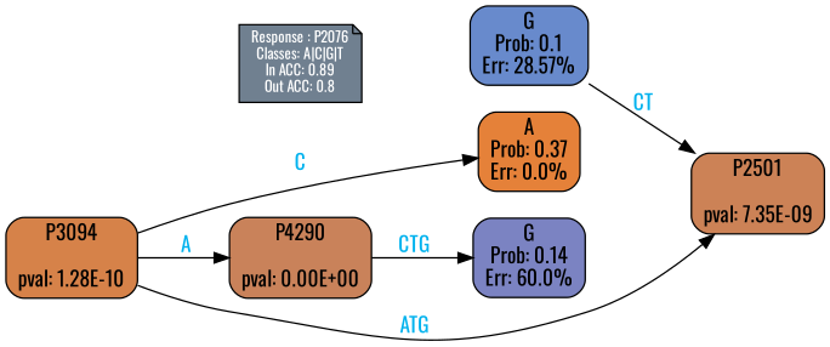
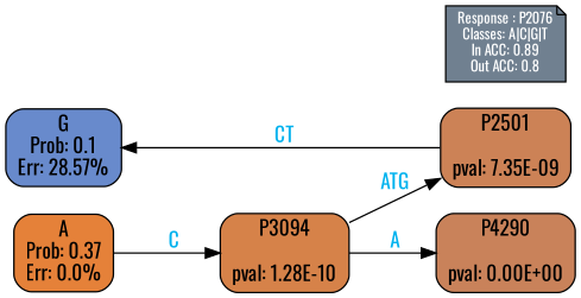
  digraph {
    fontname=Oswald
    rankdir=LR
    ranksep=equally
    splines=polylines
    node [color=black fontname=Oswald shape=box style="filled, rounded"]
    edge [fontcolor=deepskyblue2 fontname=Oswald]
    n1 [fillcolor="#688acc" label="G\nProb: 0.1\nErr: 28.57%"]
    n2 [fillcolor="#e58139" label="A\nProb: 0.37\nErr: 0.0%"]
-   n3 [fillcolor="#7b83c2" label="G\nProb: 0.14\nErr: 60.0%"]
    n4 [align=left fillcolor=slategray fontcolor=white fontsize=10 label="Response : P2076\nClasses: A|C|G|T\nIn ACC: 0.89\nOut ACC: 0.8\n" shape=note style=filled]
    n5 [fillcolor="#c9825a" label="P4290\n\npval: 0.00E+00"]
    n6 [fillcolor="#d68249" label="P3094\n\npval: 1.28E-10"]
    n7 [fillcolor="#cc8256" label="P2501\n\npval: 7.35E-09"]
    subgraph sub_1 {
      rank=same
      n1
      n2
-     n3
    }
    subgraph sub_2 {
      rank=same
      n4
      n5
    }
-   n5 -> n3 [label=CTG]
-   n6 -> n2 [label=C]
+   n2 -> n6 [label=C]
    n6 -> n5 [label=A]
    n6 -> n7 [label=ATG]
-   n1 -> n7 [label=CT]
+   n7 -> n1 [label=CT]
  }
